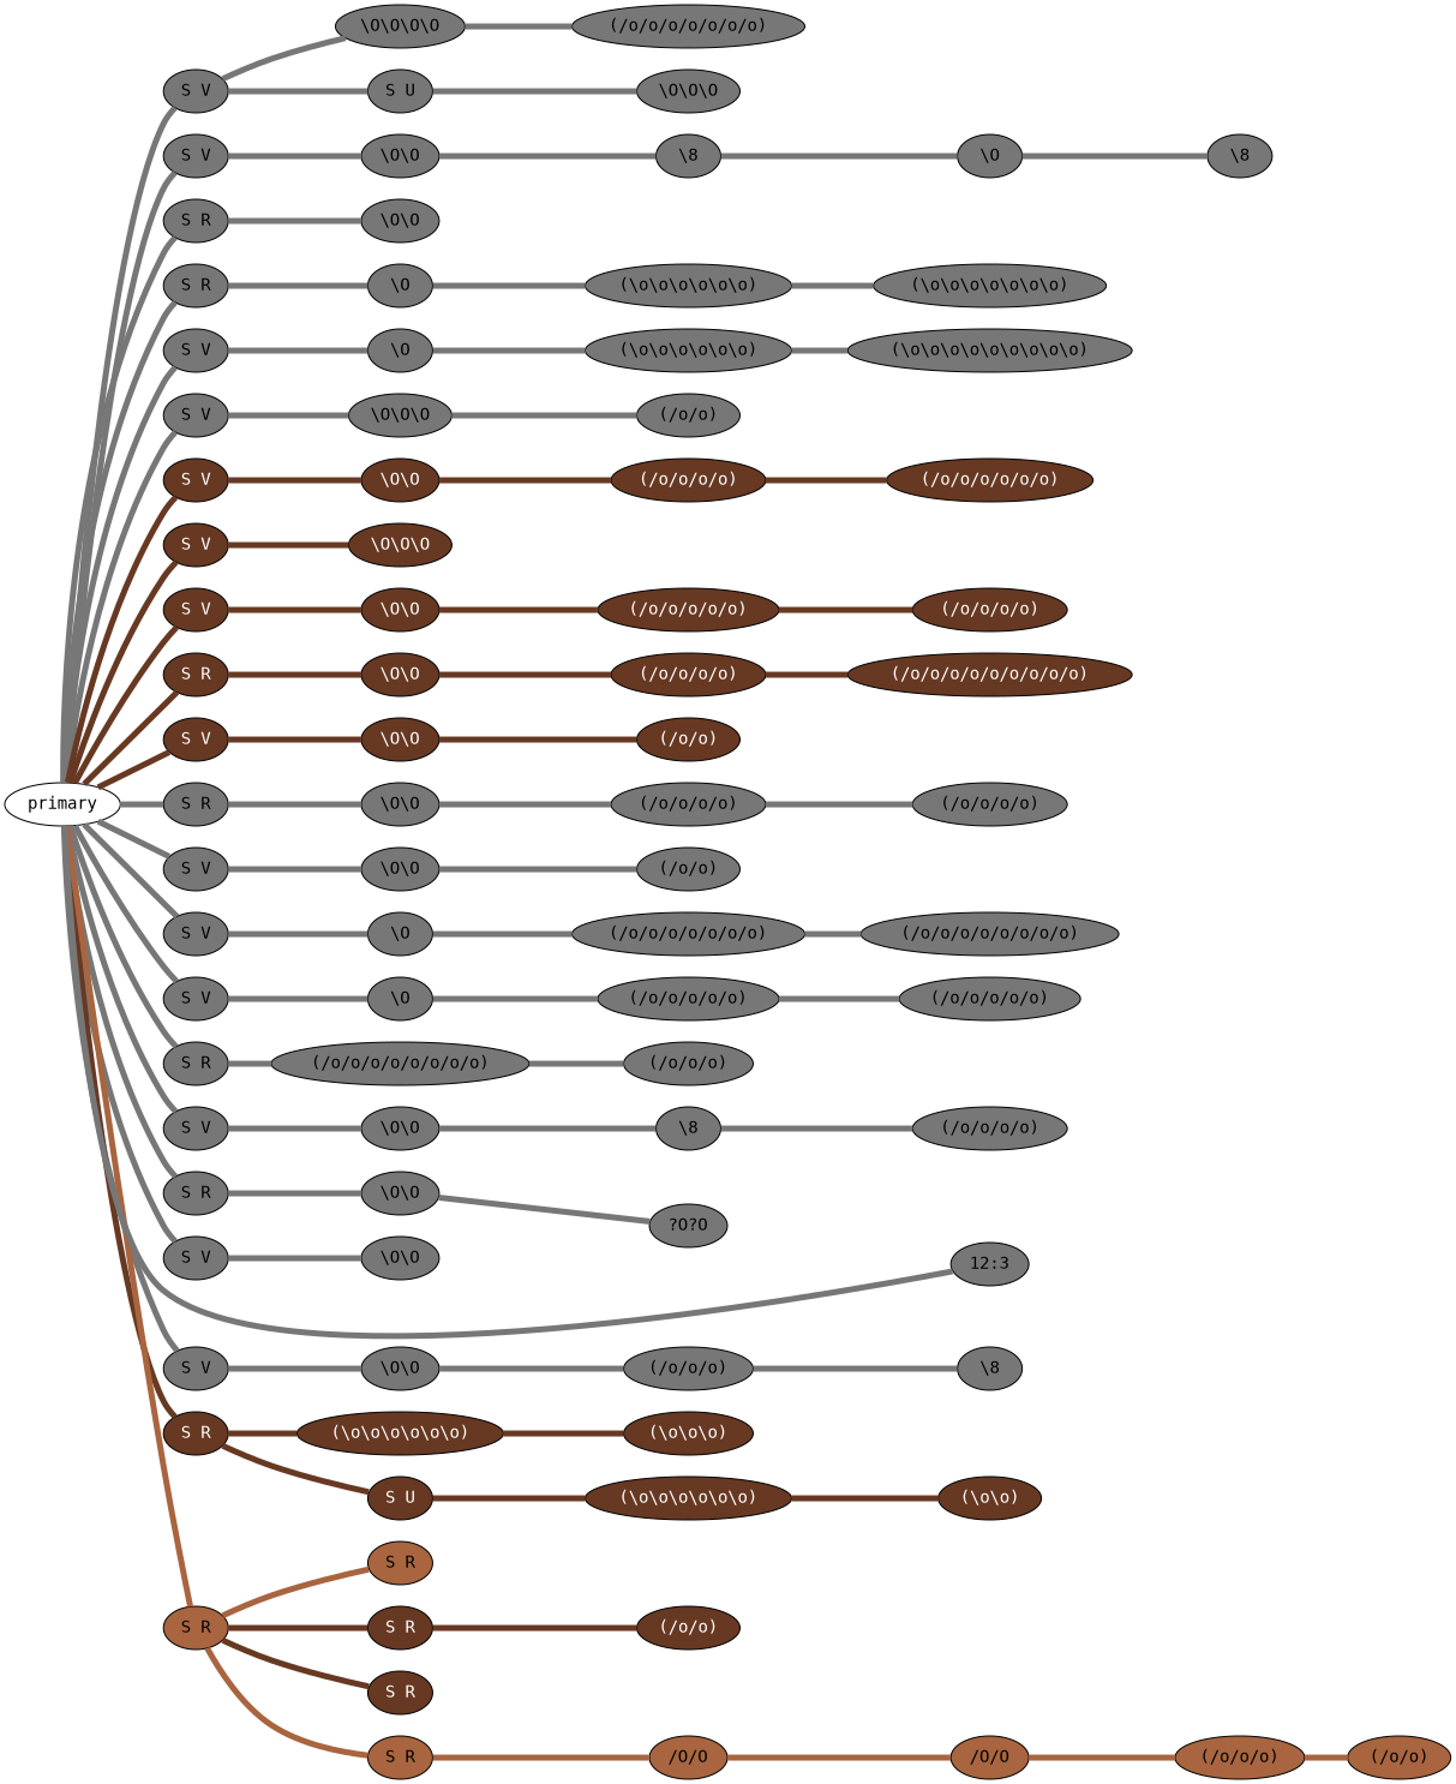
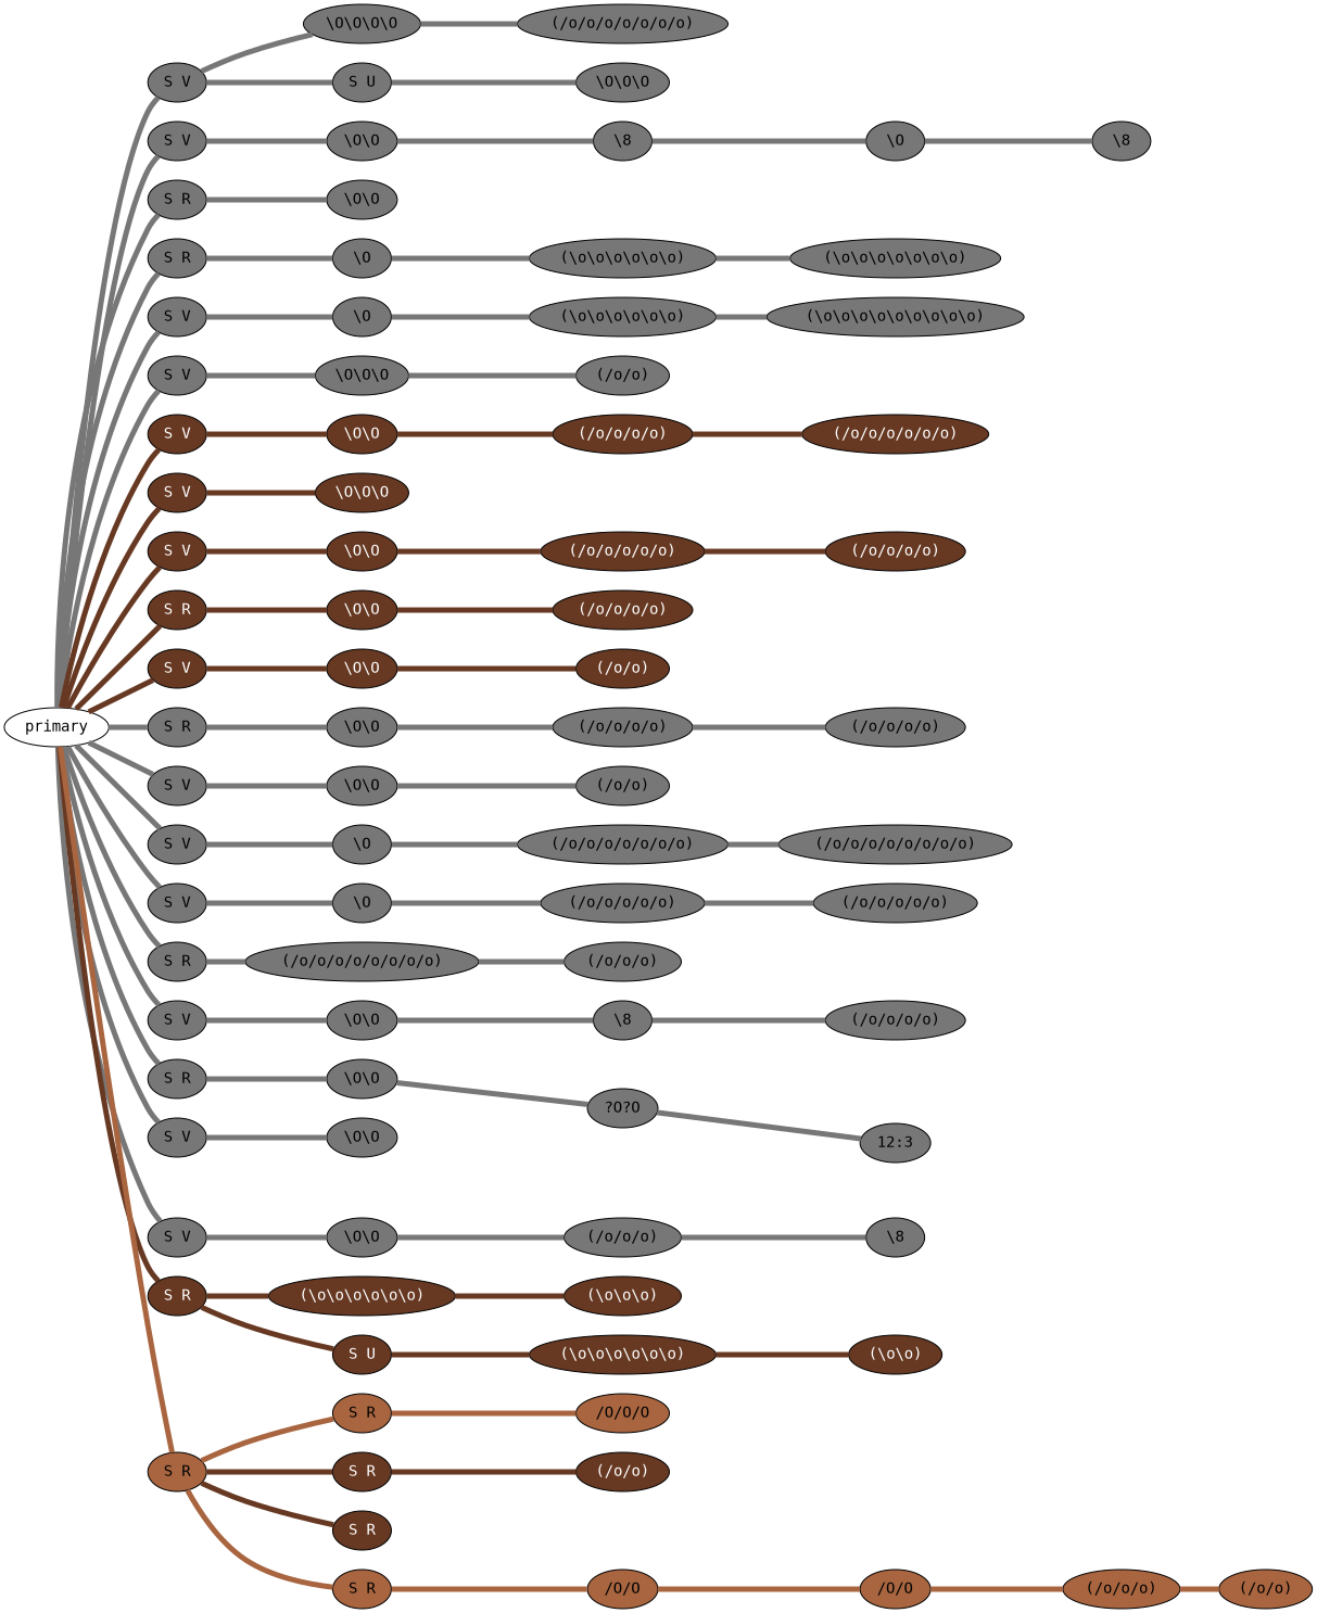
  graph {
    fontname="DejaVu Sans Mono"
    rankdir=LR
    node [fillcolor="#777777" fontcolor="#000000" fontname="DejaVu Sans Mono" qtype=knot_node style=filled knot_spin=Z knot_type=L]
    edge [color="#777777" fontname="DejaVu Sans Mono" penwidth=5 qtype=knot_link]
    n1 [label="S V" pendant_attach=V pendant_colors="#777777" pendant_length=14.0 pendant_ply=S qtype=pendant_node knot_spin="" knot_type=""]
    n2 [knot_position=1.5 knot_type=S knot_value=4 label="\\O\\O\\O\\O"]
    n3 [label="S U" pendant_attach=U pendant_colors="#777777" pendant_length=4.5 pendant_ply=S qtype=pendant_node knot_spin="" knot_type=""]
    n4 [knot_position=4.5 knot_spin=S knot_value=7 label="(/o/o/o/o/o/o/o)"]
    n5 [knot_position=1.0 knot_type=S knot_value=3 label="\\O\\O\\O"]
    primary [fillcolor="" fontcolor="" qtype="" style="" knot_spin="" knot_type=""]
    n7 [label="S V" pendant_attach=V pendant_colors="#777777" pendant_length=9.5 pendant_ply=S qtype=pendant_node knot_spin="" knot_type=""]
    n8 [label="S R" pendant_attach=R pendant_colors="#777777" pendant_length=6.5 pendant_ply=S qtype=pendant_node knot_spin="" knot_type=""]
    n9 [label="S R" pendant_attach=R pendant_colors="#777777" pendant_length=19.0 pendant_ply=S qtype=pendant_node knot_spin="" knot_type=""]
    n10 [label="S V" pendant_attach=V pendant_colors="#777777" pendant_length=20.5 pendant_ply=S qtype=pendant_node knot_spin="" knot_type=""]
    n11 [label="S V" pendant_attach=V pendant_colors="#777777" pendant_length=20.5 pendant_ply=S qtype=pendant_node knot_spin="" knot_type=""]
    n12 [fillcolor="#673923" fontcolor="#ffffff" label="S V" pendant_attach=V pendant_colors="#673923" pendant_length=17.5 pendant_ply=S qtype=pendant_node knot_spin="" knot_type=""]
    n13 [fillcolor="#673923" fontcolor="#ffffff" label="S V" pendant_attach=V pendant_colors="#673923" pendant_length=2.5 pendant_ply=S qtype=pendant_node knot_spin="" knot_type=""]
    n14 [fillcolor="#673923" fontcolor="#ffffff" label="S V" pendant_attach=V pendant_colors="#673923" pendant_length=12.0 pendant_ply=S qtype=pendant_node knot_spin="" knot_type=""]
    n15 [fillcolor="#673923" fontcolor="#ffffff" label="S R" pendant_attach=R pendant_colors="#673923" pendant_length=24.5 pendant_ply=S qtype=pendant_node knot_spin="" knot_type=""]
    n16 [fillcolor="#673923" fontcolor="#ffffff" label="S V" pendant_attach=V pendant_colors="#673923" pendant_length=6.0 pendant_ply=S qtype=pendant_node knot_spin="" knot_type=""]
    n17 [label="S R" pendant_attach=R pendant_colors="#777777" pendant_length=22.5 pendant_ply=S qtype=pendant_node knot_spin="" knot_type=""]
    n18 [label="S V" pendant_attach=V pendant_colors="#777777" pendant_length=20.5 pendant_ply=S qtype=pendant_node knot_spin="" knot_type=""]
    n19 [label="S R" pendant_attach=R pendant_colors="#777777" pendant_length=18.5 pendant_ply=S qtype=pendant_node knot_spin="" knot_type=""]
    n20 [label="S V" pendant_attach=V pendant_colors="#777777" pendant_length=14.5 pendant_ply=S qtype=pendant_node knot_spin="" knot_type=""]
    n21 [label="S R" pendant_attach=R pendant_colors="#777777" pendant_length=15.0 pendant_ply=S qtype=pendant_node knot_spin="" knot_type=""]
    n22 [label="S V" pendant_attach=V pendant_colors="#777777" pendant_length=16.5 pendant_ply=S qtype=pendant_node knot_spin="" knot_type=""]
    n23 [label="S V" pendant_attach=V pendant_colors="#777777" pendant_length=20.0 pendant_ply=S qtype=pendant_node knot_spin="" knot_type=""]
    n24 [label="S V" pendant_attach=V pendant_colors="#777777" pendant_length=20.5 pendant_ply=S qtype=pendant_node knot_spin="" knot_type=""]
    n25 [label="S V" pendant_attach=V pendant_colors="#777777" pendant_length=17.5 pendant_ply=S qtype=pendant_node knot_spin="" knot_type=""]
    n26 [fillcolor="#673923" fontcolor="#ffffff" label="S R" pendant_attach=R pendant_colors="#673923" pendant_length=31.5 pendant_ply=S qtype=pendant_node knot_spin="" knot_type=""]
    n27 [fillcolor="#A86540" label="S R" pendant_attach=R pendant_colors="#A86540" pendant_length=4.0 pendant_ply=S qtype=pendant_node knot_spin="" knot_type=""]
    n28 [knot_position=1.5 knot_type=S knot_value=2 label="\\O\\O"]
    n29 [knot_position=1.0 knot_type=S knot_value=2 label="\\O\\O"]
    n30 [knot_position=1.0 knot_type=S knot_value=1 label="\\O"]
    n31 [knot_position=1.5 knot_type=S knot_value=1 label="\\O"]
    n32 [knot_position=1.5 knot_type=S knot_value=3 label="\\O\\O\\O"]
    n33 [fillcolor="#673923" fontcolor="#ffffff" knot_position=1.5 knot_type=S knot_value=2 label="\\O\\O"]
    n34 [fillcolor="#673923" fontcolor="#ffffff" knot_position=1.5 knot_type=S knot_value=3 label="\\O\\O\\O"]
    n35 [fillcolor="#673923" fontcolor="#ffffff" knot_position=1.5 knot_type=S knot_value=2 label="\\O\\O"]
    n36 [fillcolor="#673923" fontcolor="#ffffff" knot_position=1.5 knot_type=S knot_value=2 label="\\O\\O"]
    n37 [fillcolor="#673923" fontcolor="#ffffff" knot_position=1.0 knot_type=S knot_value=2 label="\\O\\O"]
    n38 [knot_position=1.5 knot_type=S knot_value=2 label="\\O\\O"]
    n39 [knot_position=1.5 knot_type=S knot_value=2 label="\\O\\O"]
    n40 [knot_position=1.5 knot_type=S knot_value=2 label="\\O\\O"]
    n41 [knot_position=2.0 knot_type=S knot_value=1 label="\\O"]
    n42 [knot_position=4.0 knot_spin=S knot_value=8 label="(/o/o/o/o/o/o/o/o)"]
    n43 [knot_position=2.0 knot_type=S knot_value=1 label="\\O"]
    n44 [knot_position=1.0 knot_type=S knot_value=2 label="\\O\\O"]
    n45 [knot_position=1.0 knot_type=S knot_value=2 label="\\O\\O"]
    n46 [knot_position=1.0 knot_type=S knot_value=2 label="\\O\\O"]
    n47 [fillcolor="#673923" fontcolor="#ffffff" knot_position=10.5 knot_value=6 label="(\\o\\o\\o\\o\\o\\o)"]
    n48 [fillcolor="#673923" fontcolor="#ffffff" label="S U" pendant_attach=U pendant_colors="#673923" pendant_length=22.0 pendant_ply=S qtype=pendant_node knot_spin="" knot_type=""]
    n49 [fillcolor="#A86540" label="S R" pendant_attach=R pendant_colors="#A86540" pendant_length=30.5 pendant_ply=S qtype=pendant_node knot_spin="" knot_type=""]
    n50 [fillcolor="#A86540" label="S R" pendant_attach=R pendant_colors="#A86540" pendant_length=34.0 pendant_ply=S qtype=pendant_node knot_spin="" knot_type=""]
    n51 [fillcolor="#673923" fontcolor="#ffffff" label="S R" pendant_attach=R pendant_colors="#673923" pendant_length=50.0 pendant_ply=S qtype=pendant_node knot_spin="" knot_type=""]
    n52 [fillcolor="#673923" fontcolor="#ffffff" label="S R" pendant_attach=R pendant_colors="#673923" pendant_length=21.0 pendant_ply=S qtype=pendant_node knot_spin="" knot_type=""]
    n53 [knot_position=3.0 knot_type=E knot_value=1 label="\\8"]
    n54 [knot_position=6.0 knot_type=S knot_value=1 label="\\O"]
    n55 [knot_position=9.0 knot_type=E knot_value=1 label="\\8"]
    n56 [knot_position=3.5 knot_value=6 label="(\\o\\o\\o\\o\\o\\o)"]
    n57 [knot_position=8.0 knot_value=7 label="(\\o\\o\\o\\o\\o\\o\\o)"]
    n58 [knot_position=4.0 knot_value=6 label="(\\o\\o\\o\\o\\o\\o)"]
    n59 [knot_position=8.5 knot_value=9 label="(\\o\\o\\o\\o\\o\\o\\o\\o\\o)"]
    n60 [knot_position=8.0 knot_spin=S knot_value=2 label="(/o/o)"]
    n61 [fillcolor="#673923" fontcolor="#ffffff" knot_position=3.5 knot_spin=S knot_value=4 label="(/o/o/o/o)"]
    n62 [fillcolor="#673923" fontcolor="#ffffff" knot_position=8.0 knot_spin=S knot_value=6 label="(/o/o/o/o/o/o)"]
    n63 [fillcolor="#673923" fontcolor="#ffffff" knot_position=3.0 knot_spin=S knot_value=5 label="(/o/o/o/o/o)"]
    n64 [fillcolor="#673923" fontcolor="#ffffff" knot_position=6.5 knot_spin=S knot_value=4 label="(/o/o/o/o)"]
    n65 [fillcolor="#673923" fontcolor="#ffffff" knot_position=4.5 knot_spin=S knot_value=4 label="(/o/o/o/o)"]
-   n66 [fillcolor="#673923" fontcolor="#ffffff" knot_position=8.5 knot_spin=S knot_value=9 label="(/o/o/o/o/o/o/o/o/o)"]
    n67 [fillcolor="#673923" fontcolor="#ffffff" knot_position=3.5 knot_spin=S knot_value=2 label="(/o/o)"]
    n68 [knot_position=3.5 knot_spin=ZS knot_type=S knot_value=2 label="?O?O"]
    n69 [knot_position=9.0 knot_spin=U knot_type=EE knot_value=1 label="12:3"]
    n70 [knot_position=9.0 knot_spin=S knot_value=2 label="(/o/o)"]
    n71 [knot_position=3.5 knot_spin=S knot_value=4 label="(/o/o/o/o)"]
    n72 [knot_position=8.5 knot_spin=S knot_value=4 label="(/o/o/o/o)"]
    n73 [knot_position=4.0 knot_spin=S knot_value=7 label="(/o/o/o/o/o/o/o)"]
    n74 [knot_position=8.0 knot_spin=S knot_value=8 label="(/o/o/o/o/o/o/o/o)"]
    n75 [knot_position=8.0 knot_spin=S knot_value=3 label="(/o/o/o)"]
    n76 [knot_position=3.5 knot_spin=S knot_value=5 label="(/o/o/o/o/o)"]
    n77 [knot_position=7.5 knot_spin=S knot_value=5 label="(/o/o/o/o/o)"]
    n78 [knot_position=3.5 knot_type=E knot_value=1 label="\\8"]
    n79 [knot_position=7.0 knot_spin=S knot_value=4 label="(/o/o/o/o)"]
    n80 [knot_position=3.0 knot_spin=S knot_value=3 label="(/o/o/o)"]
    n81 [knot_position=6.5 knot_type=E knot_value=1 label="\\8"]
    n82 [fillcolor="#673923" fontcolor="#ffffff" knot_position=20.0 knot_value=3 label="(\\o\\o\\o)"]
    n83 [fillcolor="#673923" fontcolor="#ffffff" knot_position=3.5 knot_value=6 label="(\\o\\o\\o\\o\\o\\o)"]
    n84 [fillcolor="#673923" fontcolor="#ffffff" knot_position=13.0 knot_value=2 label="(\\o\\o)"]
    n85 [fillcolor="#A86540" knot_position=10.0 knot_spin=S knot_type=S knot_value=2 label="/O/O"]
+   n86 [fillcolor="#A86540" knot_position=10.0 knot_spin=S knot_type=S knot_value=3 label="/O/O/O"]
    n87 [fillcolor="#673923" fontcolor="#ffffff" knot_position=8.5 knot_spin=S knot_value=2 label="(/o/o)"]
    n88 [fillcolor="#A86540" knot_position=18.5 knot_spin=S knot_type=S knot_value=2 label="/O/O"]
    n89 [fillcolor="#A86540" knot_position=25.0 knot_spin=S knot_value=3 label="(/o/o/o)"]
    n90 [fillcolor="#A86540" knot_position=26.0 knot_spin=S knot_value=2 label="(/o/o)"]
    n1 -- n2
    n1 -- n3 [qtype=pendant_link]
    n2 -- n4
    n3 -- n5
    primary -- n1 [qtype=pendant_link]
    primary -- n7 [qtype=pendant_link]
    primary -- n8 [qtype=pendant_link]
    primary -- n9 [qtype=pendant_link]
    primary -- n10 [qtype=pendant_link]
    primary -- n11 [qtype=pendant_link]
    primary -- n12 [color="#673923" qtype=pendant_link]
    primary -- n13 [color="#673923" qtype=pendant_link]
    primary -- n14 [color="#673923" qtype=pendant_link]
    primary -- n15 [color="#673923" qtype=pendant_link]
    primary -- n16 [color="#673923" qtype=pendant_link]
    primary -- n17 [qtype=pendant_link]
    primary -- n18 [qtype=pendant_link]
    primary -- n19 [qtype=pendant_link]
    primary -- n20 [qtype=pendant_link]
    primary -- n21 [qtype=pendant_link]
    primary -- n22 [qtype=pendant_link]
    primary -- n23 [qtype=pendant_link]
    primary -- n24 [qtype=pendant_link]
    primary -- n25 [qtype=pendant_link]
    primary -- n26 [color="#673923" qtype=pendant_link]
    primary -- n27 [color="#A86540" qtype=pendant_link]
    n7 -- n28
    n8 -- n29
    n9 -- n30
    n10 -- n31
    n11 -- n32
    n12 -- n33 [color="#673923"]
    n13 -- n34 [color="#673923"]
    n14 -- n35 [color="#673923"]
    n15 -- n36 [color="#673923"]
    n16 -- n37 [color="#673923"]
    n17 -- n38
    n18 -- n39
    n19 -- n40
    n20 -- n41
    n21 -- n42
    n22 -- n43
    n23 -- n44
    n24 -- n45
    n25 -- n46
    n26 -- n47 [color="#673923"]
    n26 -- n48 [color="#673923" qtype=pendant_link]
    n27 -- n49 [color="#A86540" qtype=pendant_link]
    n27 -- n50 [color="#A86540" qtype=pendant_link]
    n27 -- n51 [color="#673923" qtype=pendant_link]
    n27 -- n52 [color="#673923" qtype=pendant_link]
    n28 -- n53
    n30 -- n56
    n31 -- n58
    n32 -- n60
    n33 -- n61 [color="#673923"]
    n35 -- n63 [color="#673923"]
    n36 -- n65 [color="#673923"]
    n37 -- n67 [color="#673923"]
    n38 -- n68
    n39 -- n70
    n40 -- n71
    n41 -- n73
    n42 -- n75
    n43 -- n76
    n44 -- n78
    n46 -- n80
    n47 -- n82 [color="#673923"]
    n48 -- n83 [color="#673923"]
    n49 -- n85 [color="#A86540"]
+   n50 -- n86 [color="#A86540"]
    n51 -- n87 [color="#673923"]
    n53 -- n54
    n54 -- n55
    n56 -- n57
    n58 -- n59
    n61 -- n62 [color="#673923"]
    n63 -- n64 [color="#673923"]
-   n65 -- n66 [color="#673923"]
-   primary -- n69
+   n68 -- n69
    n71 -- n72
    n73 -- n74
    n76 -- n77
    n78 -- n79
    n80 -- n81
    n83 -- n84 [color="#673923"]
    n85 -- n88 [color="#A86540"]
    n88 -- n89 [color="#A86540"]
    n89 -- n90 [color="#A86540"]
  }
